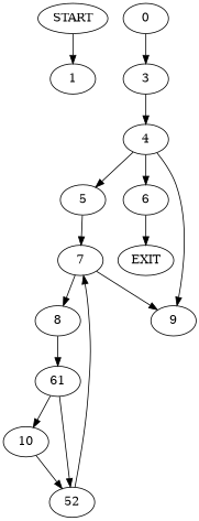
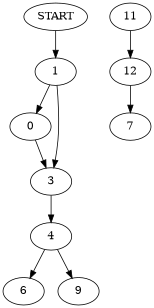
  digraph {
    n1 [label=START]
    1
    n3 [label=0]
    3
-   n5 [label=EXIT]
    4
-   5
    6
    9
    7
-   8
-   11 [label=61]
-   10
-   12 [label=52]
+   11
+   12
    n1 -> 1
+   1 -> n3
+   1 -> 3
    n3 -> 3
    3 -> 4
-   4 -> 5
    4 -> 6
    4 -> 9
-   5 -> 7
-   6 -> n5
-   7 -> 9
-   7 -> 8
-   8 -> 11
-   11 -> 10
    11 -> 12
-   10 -> 12
    12 -> 7
  }
